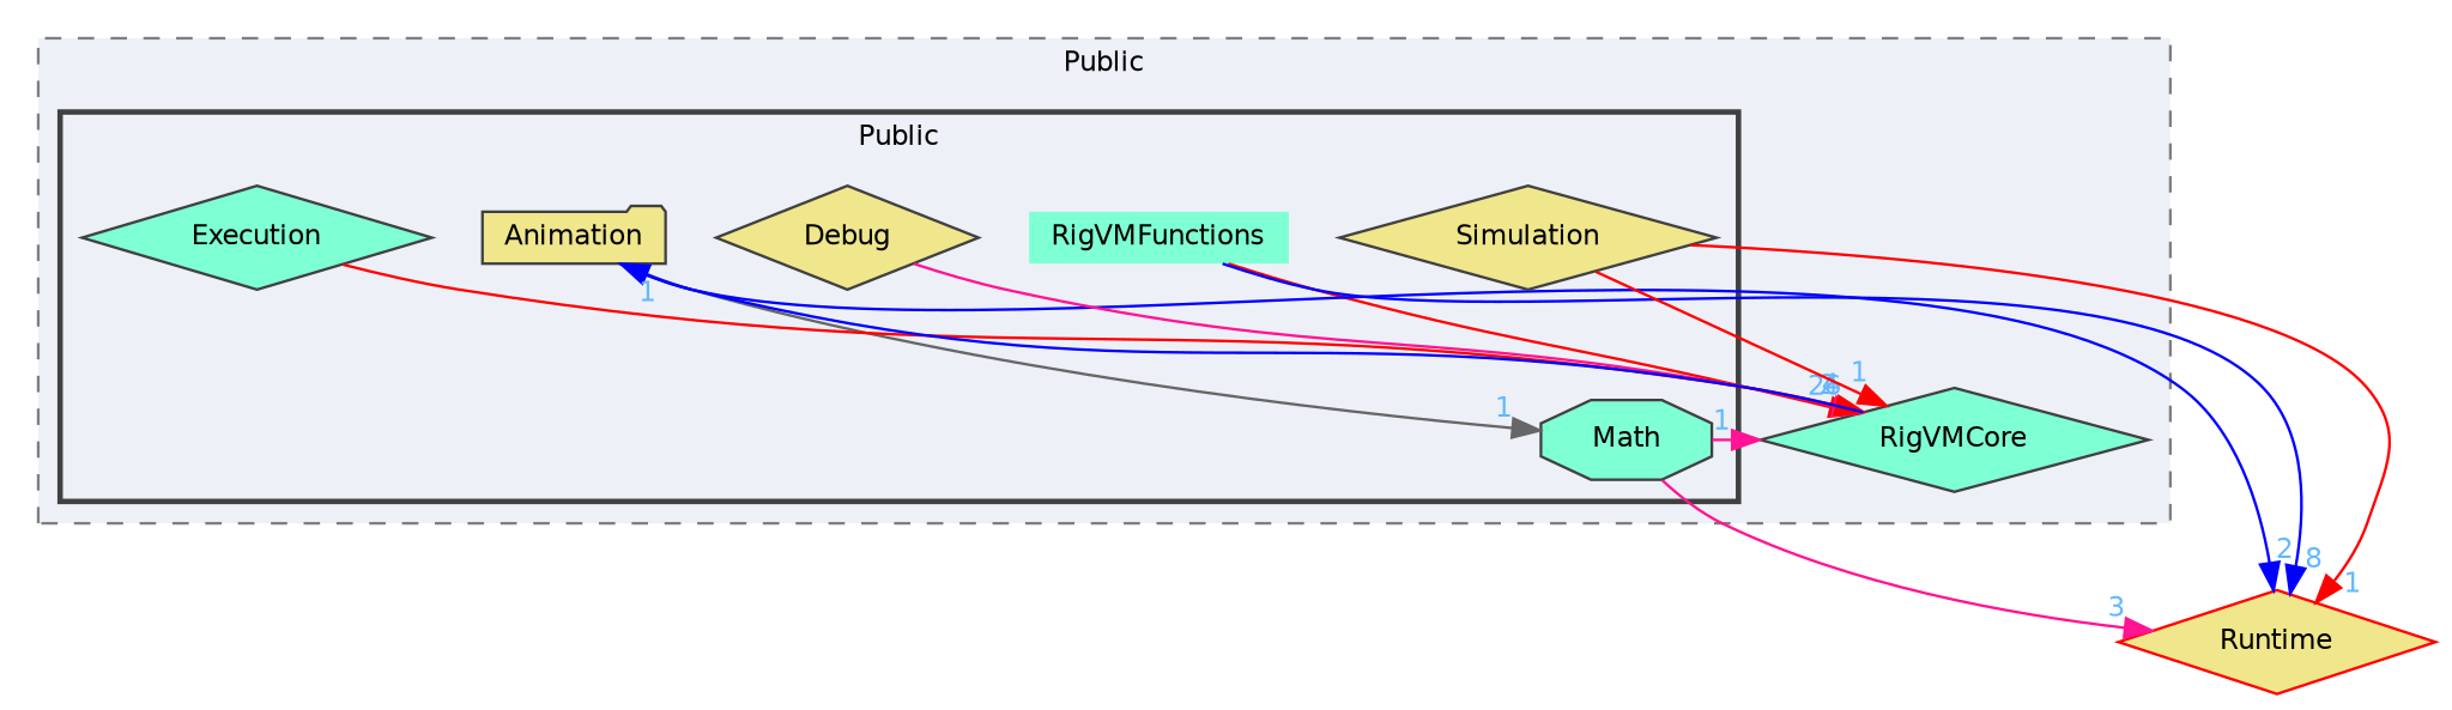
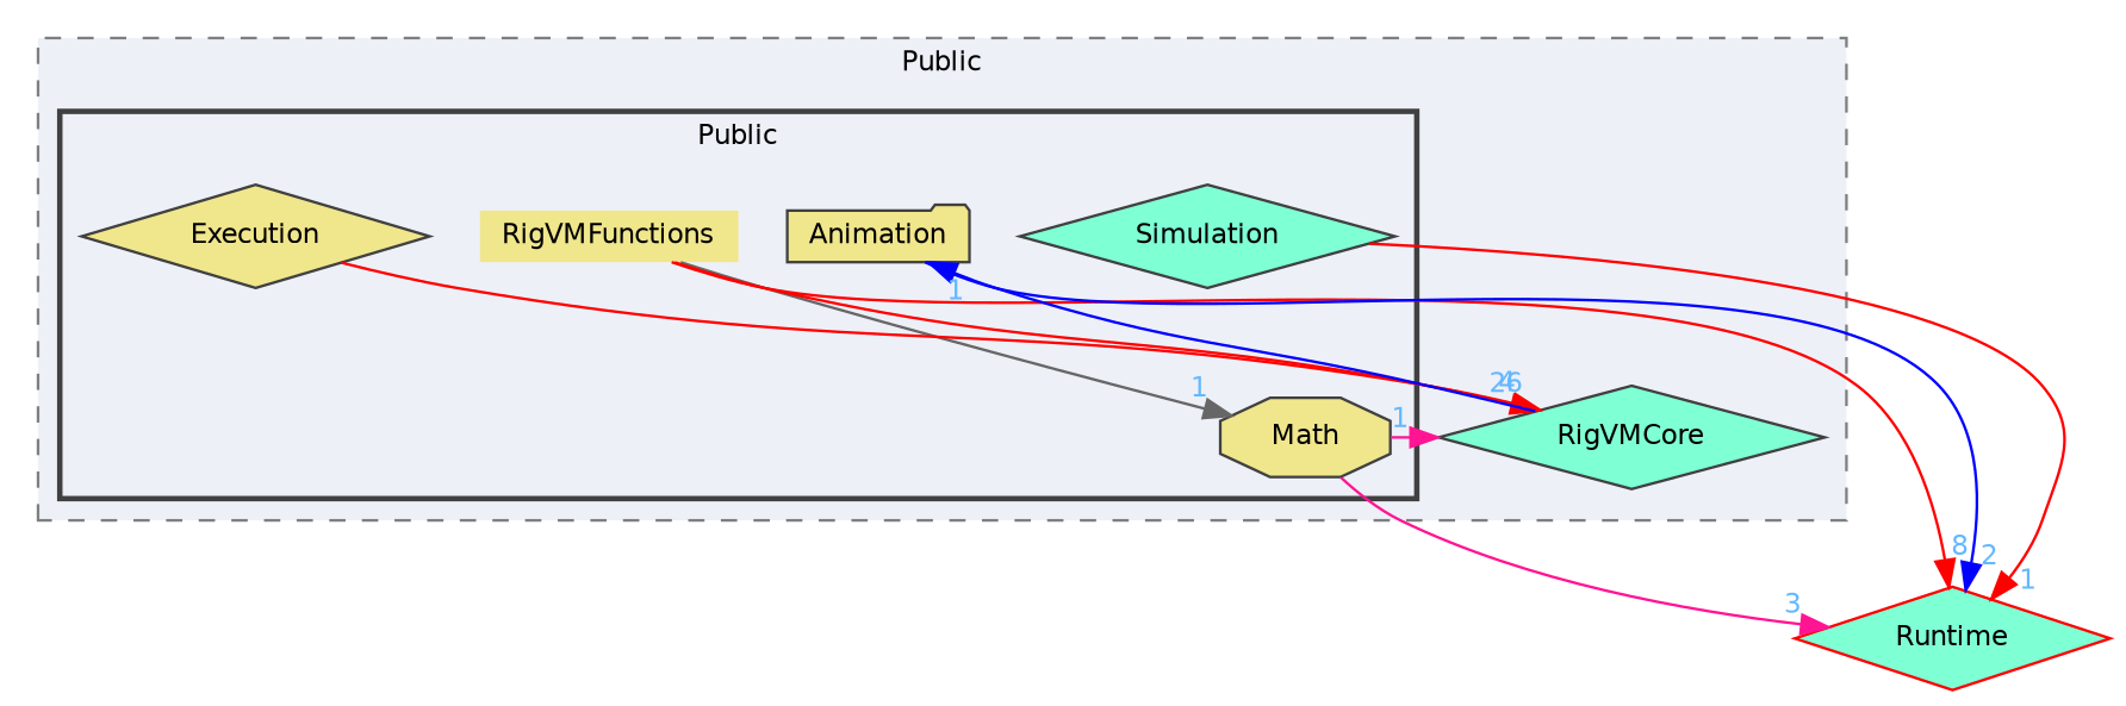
  digraph {
    compound=true
    node [fillcolor=khaki fontname=Helvetica fontsize=10 shape=diamond style=filled color=grey25]
    edge [color=red fontcolor=steelblue1 fontname=Helvetica fontsize=10 headlabel=1 labeldistance=1.5 labelfontname=Helvetica labelfontsize=10]
-   n1 [fillcolor=aquamarine height=0.2 label=RigVMFunctions shape=plaintext width=0.4 color=""]
+   n1 [height=0.2 label=RigVMFunctions shape=plaintext width=0.4 color=""]
    n2 [height=0.2 label=Animation shape=folder width=0.4]
-   n3 [height=0.2 label=Debug width=0.4]
-   n4 [fillcolor=aquamarine height=0.2 label=Execution width=0.4]
-   n5 [fillcolor=aquamarine height=0.2 label=Math shape=octagon width=0.4]
-   n6 [height=0.2 label=Simulation width=0.4]
+   n4 [height=0.2 label=Execution width=0.4]
+   n5 [height=0.2 label=Math shape=octagon width=0.4]
+   n6 [fillcolor=aquamarine height=0.2 label=Simulation width=0.4]
    n7 [fillcolor=aquamarine height=0.2 label=RigVMCore width=0.4]
-   n8 [color=red height=0.2 label=Runtime width=0.4]
+   n8 [color=red fillcolor=aquamarine height=0.2 label=Runtime width=0.4]
    subgraph cluster_1 {
      bgcolor="#edf0f7"
      fontname=Helvetica
      fontsize=10
      label=Public
      pencolor=grey50
      style="filled,dashed"
      n7
      subgraph cluster_2 {
        bgcolor="#edf0f7"
        fontname=Helvetica
        fontsize=10
        label=Public
        pencolor=grey25
        style="filled,bold"
        n1
        n2
-       n3
        n4
        n5
        n6
      }
    }
    n1 -> n7 [headlabel=26]
-   n1 -> n8 [color=blue headlabel=8]
-   n2 -> n5 [color=gray40]
+   n1 -> n8 [headlabel=8]
+   n1 -> n5 [color=gray40]
    n2 -> n8 [color=blue headlabel=2]
-   n3 -> n7 [color=deeppink headlabel=2]
    n4 -> n7 [headlabel=4]
    n5 -> n7 [color=deeppink]
    n5 -> n8 [color=deeppink headlabel=3]
-   n6 -> n7
    n6 -> n8
    n7 -> n2 [color=blue]
  }
